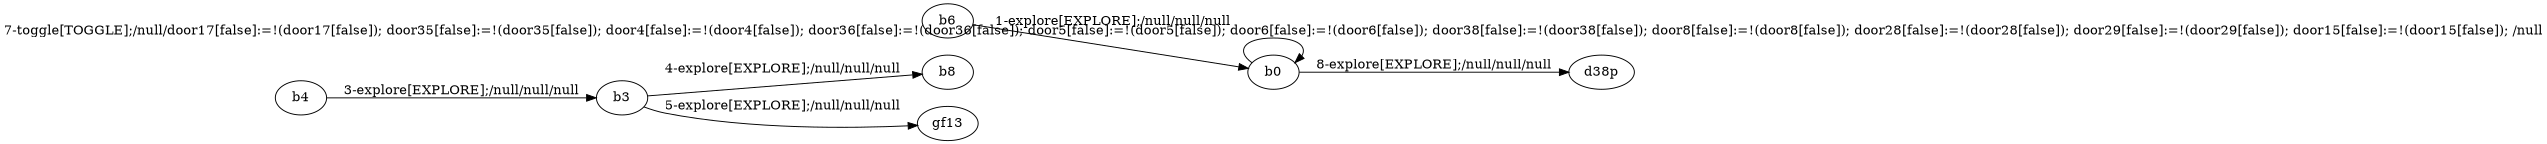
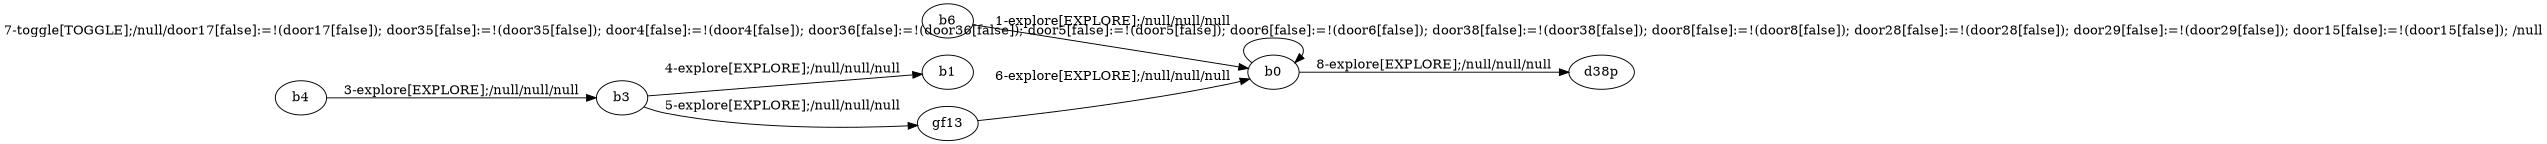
  digraph {
    rankdir=LR
    b6
    b0
    n3 [label=d38p]
    b4
    b3
-   b1 [label=b8]
+   b1
    gf13
    b6 -> b0 [label="1-explore[EXPLORE];/null/null/null"]
    b0 -> b0 [label="7-toggle[TOGGLE];/null/door17[false]:=!(door17[false]); door35[false]:=!(door35[false]); door4[false]:=!(door4[false]); door36[false]:=!(door36[false]); door5[false]:=!(door5[false]); door6[false]:=!(door6[false]); door38[false]:=!(door38[false]); door8[false]:=!(door8[false]); door28[false]:=!(door28[false]); door29[false]:=!(door29[false]); door15[false]:=!(door15[false]); /null"]
    b0 -> n3 [label="8-explore[EXPLORE];/null/null/null"]
    b4 -> b3 [label="3-explore[EXPLORE];/null/null/null"]
    b3 -> b1 [label="4-explore[EXPLORE];/null/null/null"]
    b3 -> gf13 [label="5-explore[EXPLORE];/null/null/null"]
+   gf13 -> b0 [label="6-explore[EXPLORE];/null/null/null"]
  }
